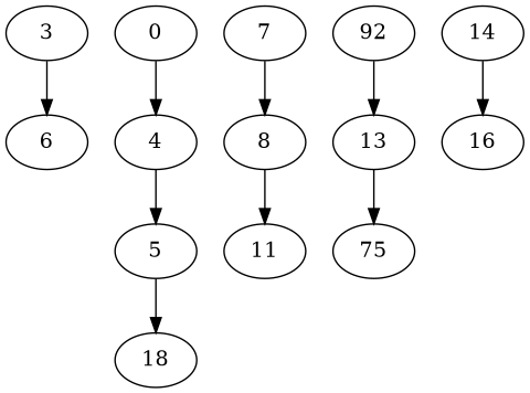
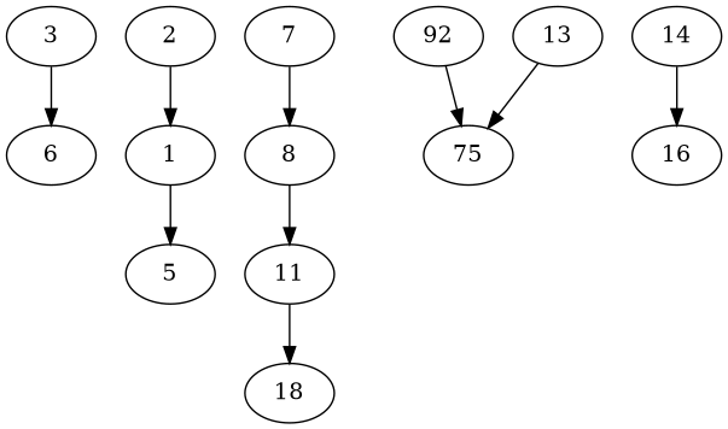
  digraph {
    node [alpha=0.09]
    3 [alpha=0.10 expect_size=6037546186413840]
    6 [expect_size=3045622013873639]
-   2 [alpha=0.01 expect_size=2495967259743223808 label=0]
-   4 [alpha=0.11 expect_size=6766839479095914]
+   2 [alpha=0.01 expect_size=2495967259743223808]
+   4 [alpha=0.11 expect_size=6766839479095914 label=1]
    5 [alpha=0.06 expect_size=2509450847323160576]
    n6 [alpha=0.04 expect_size=2219703590191104000 label=18]
    7 [alpha=0.19 expect_size=218340039033207]
    8 [alpha=0.15 expect_size=340184522631569]
    11 [alpha=0.13 expect_size=3686567533373506]
    n10 [alpha=0.04 expect_size=112721013022496 label=92]
    13 [alpha=0.19 expect_size=500237641554100]
    14 [alpha=0.01 expect_size=8122161165608526]
    16 [expect_size=41872945127285]
    n14 [alpha=0.16 expect_size=49684284802778 label=75]
    3 -> 6
    2 -> 4
    4 -> 5
-   5 -> n6
+   11 -> n6
    7 -> 8
    8 -> 11
-   n10 -> 13
+   n10 -> n14
    13 -> n14
    14 -> 16
  }
